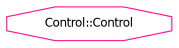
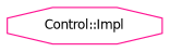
  digraph {
    rankdir=LR
-   n1 [color=deeppink fillcolor=white fontname=Helvetica fontsize=10 height=0.2 label="Control::Control" shape=octagon style=filled width=0.4]
+   n1 [color=deeppink fillcolor=white fontname=Helvetica fontsize=10 height=0.2 label="Control::Impl" shape=octagon style=filled width=0.4]
  }
